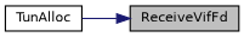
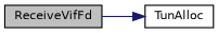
  digraph {
    rankdir=RL
    node [color=black fontname=Helvetica fontsize=10 shape=record style=filled]
    n1 [fillcolor=grey75 fontcolor=black height=0.2 label=ReceiveVifFd width=0.4]
    n2 [fillcolor=white height=0.2 label=TunAlloc width=0.4]
-   n1 -> n2 [color=midnightblue dir=back fontname=Helvetica fontsize=10 labelfontname=Helvetica labelfontsize=10 style=solid]
+   n2 -> n1 [color=midnightblue dir=back fontname=Helvetica fontsize=10 labelfontname=Helvetica labelfontsize=10 style=solid]
  }
